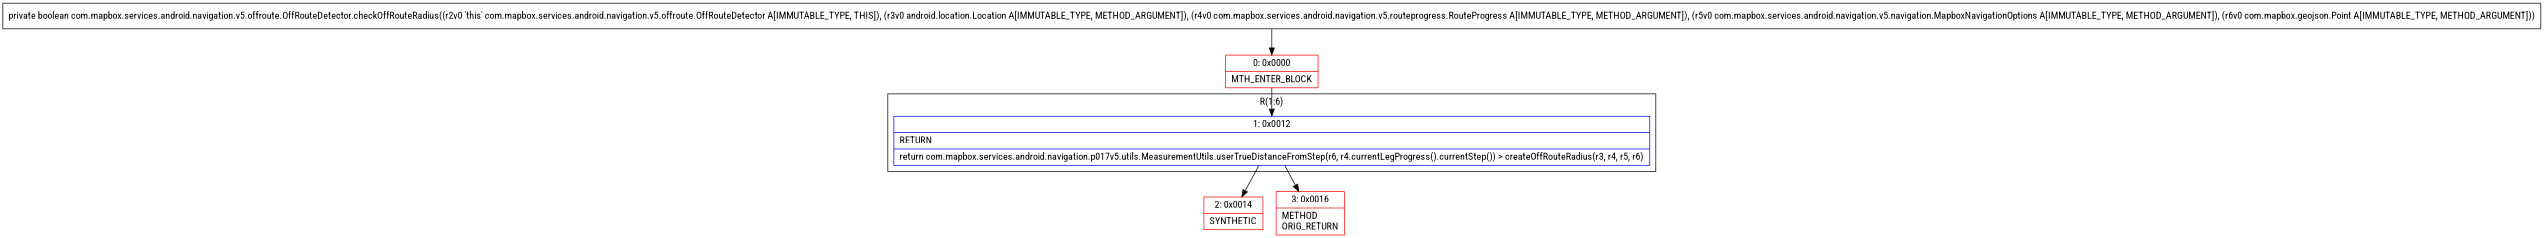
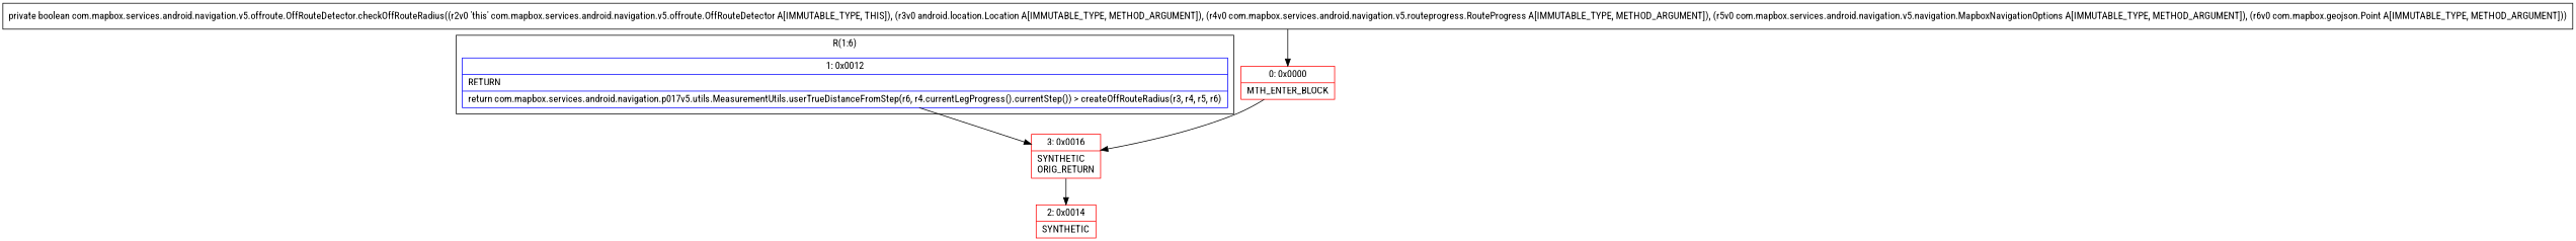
  digraph {
    fontname="Roboto Condensed"
    node [color=red fontname="Roboto Condensed" shape=record]
    edge [fontname="Roboto Condensed"]
    n1 [color=blue label="{1\:\ 0x0012|RETURN\l|return com.mapbox.services.android.navigation.p017v5.utils.MeasurementUtils.userTrueDistanceFromStep(r6, r4.currentLegProgress().currentStep()) \> createOffRouteRadius(r3, r4, r5, r6)\l}"]
    n2 [label="{2\:\ 0x0014|SYNTHETIC\l}"]
-   n3 [label="{3\:\ 0x0016|METHOD\lORIG_RETURN\l}"]
+   n3 [label="{3\:\ 0x0016|SYNTHETIC\lORIG_RETURN\l}"]
    n4 [label="{0\:\ 0x0000|MTH_ENTER_BLOCK\l}"]
    n5 [label="{private boolean com.mapbox.services.android.navigation.v5.offroute.OffRouteDetector.checkOffRouteRadius((r2v0 'this' com.mapbox.services.android.navigation.v5.offroute.OffRouteDetector A[IMMUTABLE_TYPE, THIS]), (r3v0 android.location.Location A[IMMUTABLE_TYPE, METHOD_ARGUMENT]), (r4v0 com.mapbox.services.android.navigation.v5.routeprogress.RouteProgress A[IMMUTABLE_TYPE, METHOD_ARGUMENT]), (r5v0 com.mapbox.services.android.navigation.v5.navigation.MapboxNavigationOptions A[IMMUTABLE_TYPE, METHOD_ARGUMENT]), (r6v0 com.mapbox.geojson.Point A[IMMUTABLE_TYPE, METHOD_ARGUMENT])) }" color=""]
    subgraph cluster_1 {
      label="R(1:6)"
      n1
    }
-   n1 -> n2
+   n3 -> n2
    n1 -> n3
-   n4 -> n1
+   n4 -> n3
    n5 -> n4
  }
